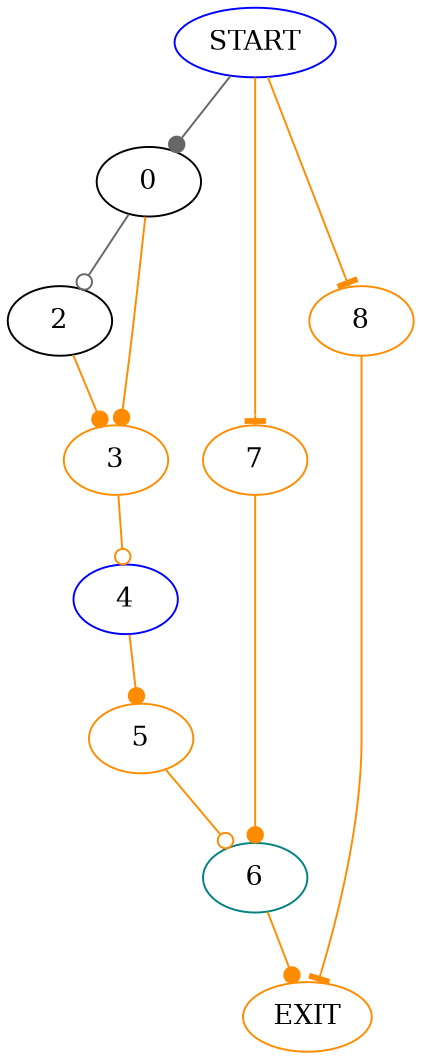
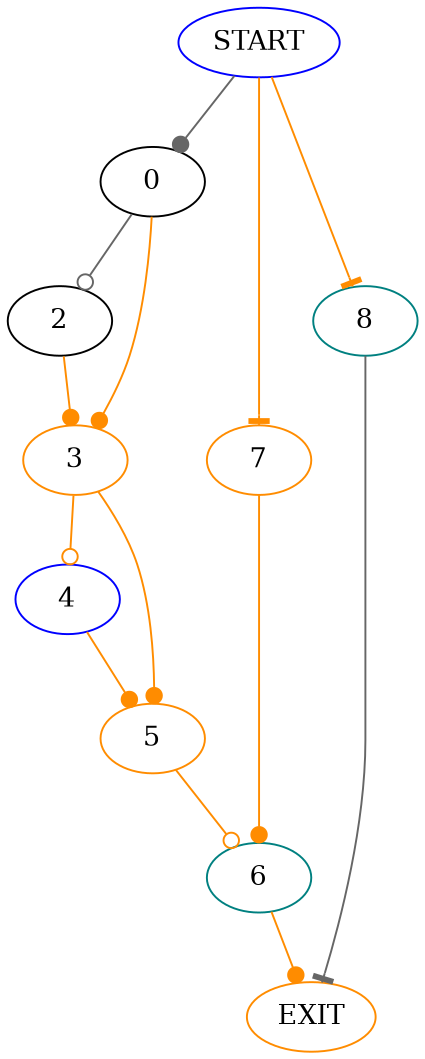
  digraph {
    node [color=darkorange]
    edge [arrowhead=dot color=darkorange]
    n1 [color=blue label=START]
    n2 [color=black label=0]
    7
-   8
+   8 [color=teal]
    2 [color=black]
    3
    6 [color=teal]
    n8 [label=EXIT]
    4 [color=blue]
    5
    n1 -> n2 [color=gray40]
    n1 -> 7 [arrowhead=tee]
    n1 -> 8 [arrowhead=tee]
    n2 -> 2 [arrowhead=odot color=gray40]
    n2 -> 3
    7 -> 6
-   8 -> n8 [arrowhead=tee]
+   8 -> n8 [arrowhead=tee color=gray40]
    2 -> 3
    3 -> 4 [arrowhead=odot]
+   3 -> 5
    6 -> n8
    4 -> 5
    5 -> 6 [arrowhead=odot]
  }
